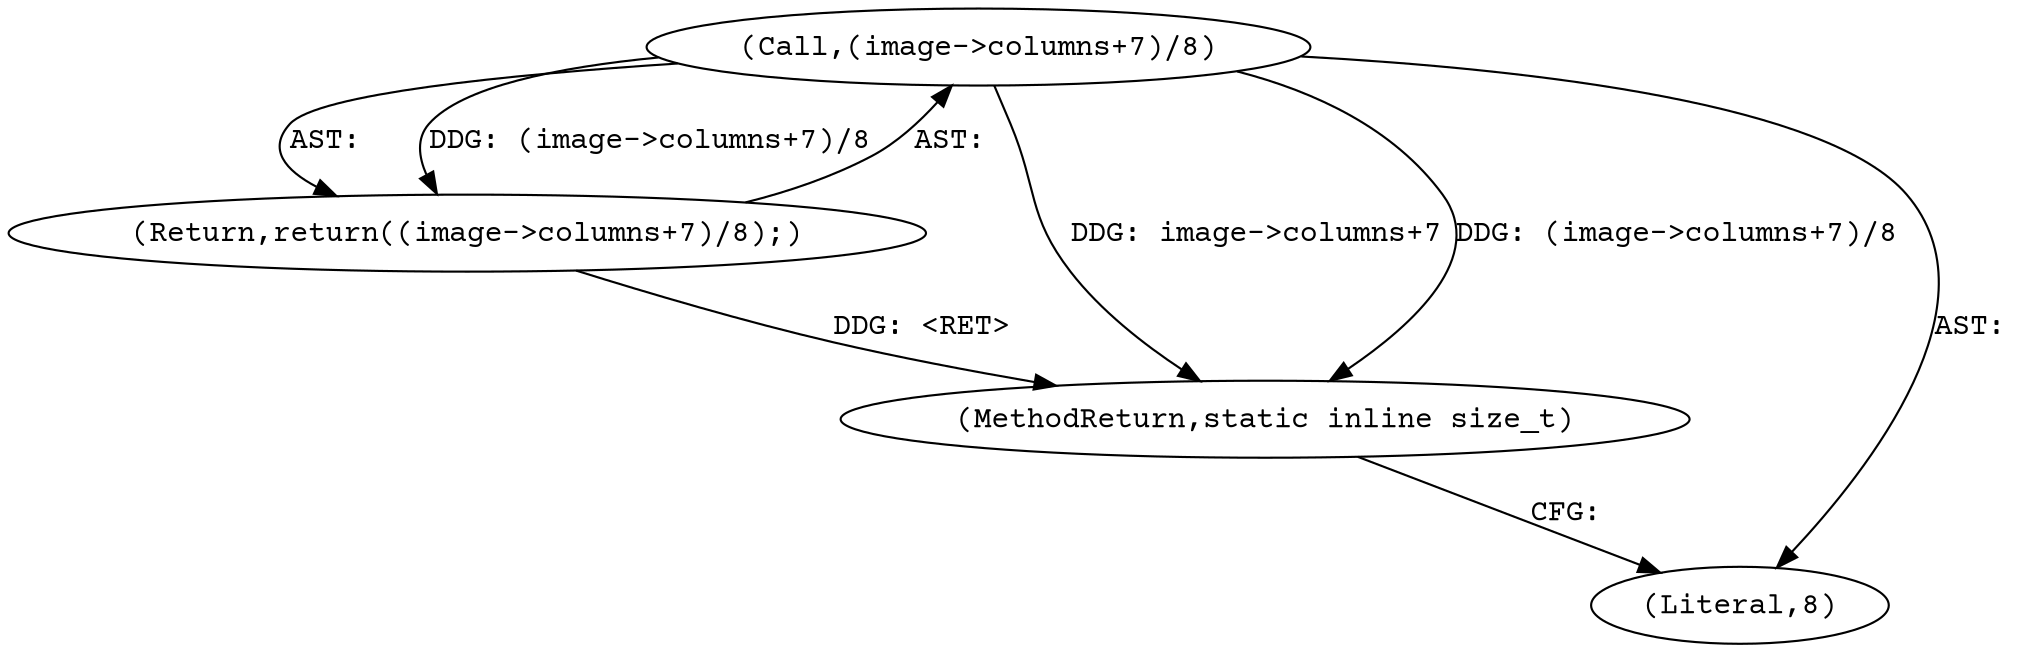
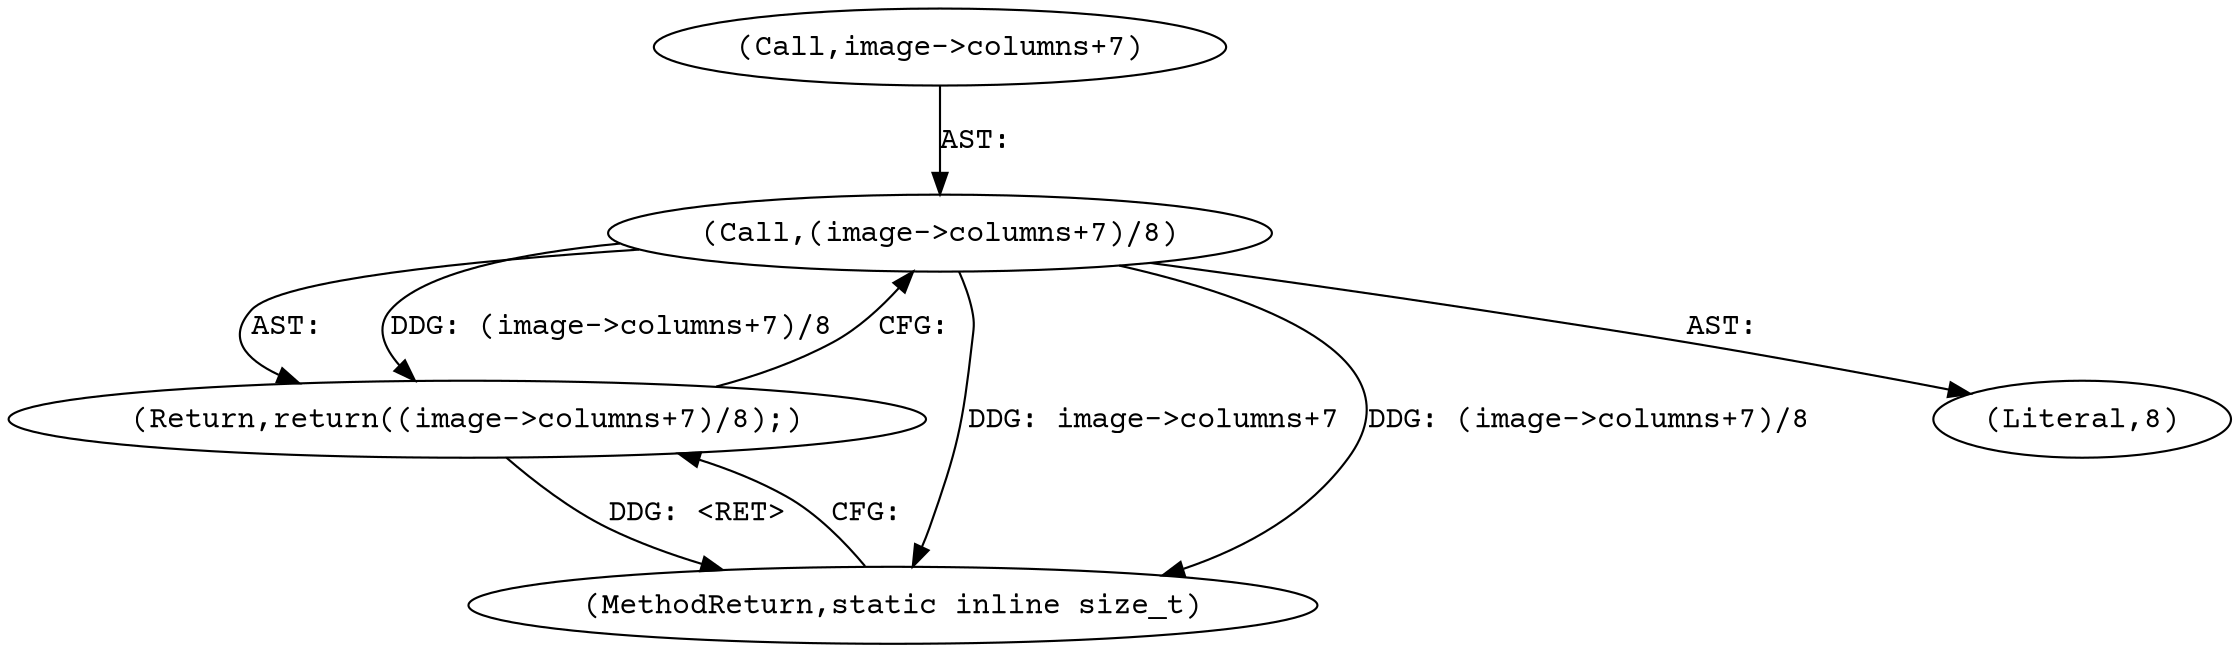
  digraph {
    fontname="Courier Prime"
    node [fontname="Courier Prime"]
    edge [fontname="Courier Prime"]
    n1 [label="(Call,(image->columns+7)/8)"]
    n2 [label="(Return,return((image->columns+7)/8);)"]
    n3 [label="(MethodReturn,static inline size_t)"]
    n4 [label="(Literal,8)"]
+   n5 [label="(Call,image->columns+7)"]
    n1 -> n2 [label="AST: "]
    n1 -> n2 [label="DDG: (image->columns+7)/8"]
    n1 -> n3 [label="DDG: image->columns+7"]
    n1 -> n3 [label="DDG: (image->columns+7)/8"]
    n1 -> n4 [label="AST: "]
-   n2 -> n1 [label="AST: "]
+   n2 -> n1 [label="CFG: "]
    n2 -> n3 [label="DDG: <RET>"]
-   n3 -> n4 [label="CFG: "]
+   n3 -> n2 [label="CFG: "]
+   n5 -> n1 [label="AST: "]
  }
